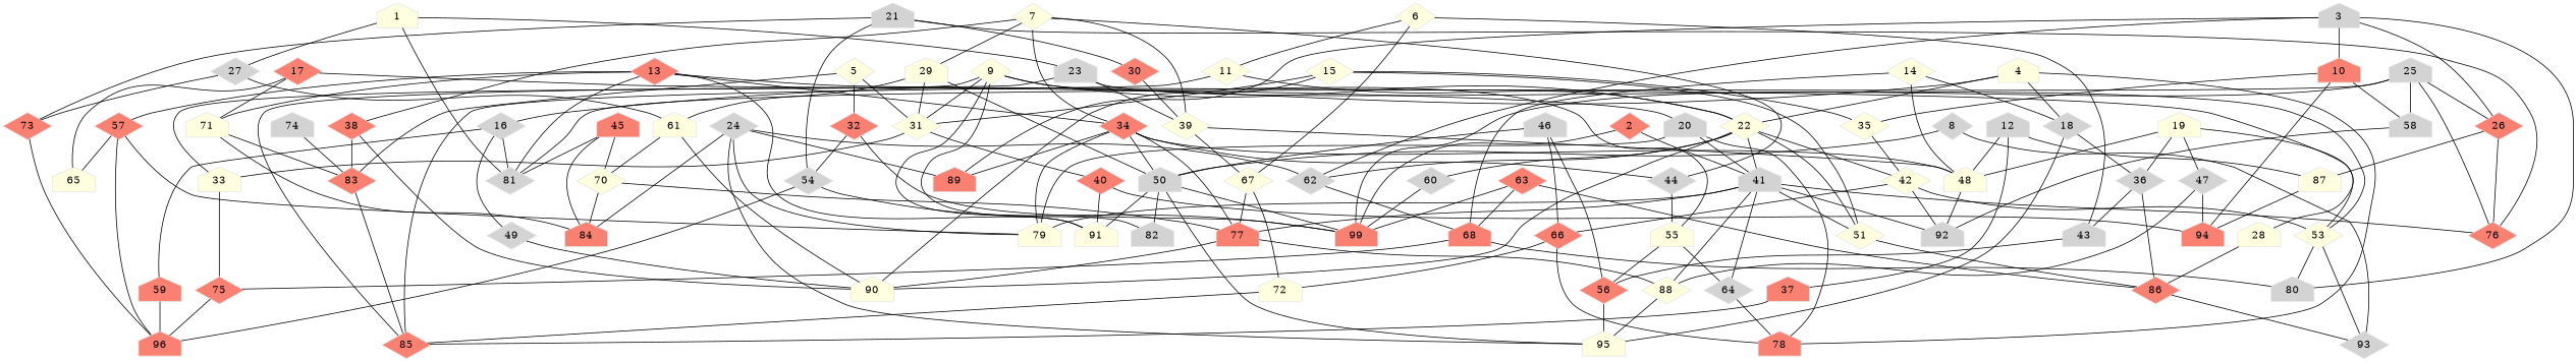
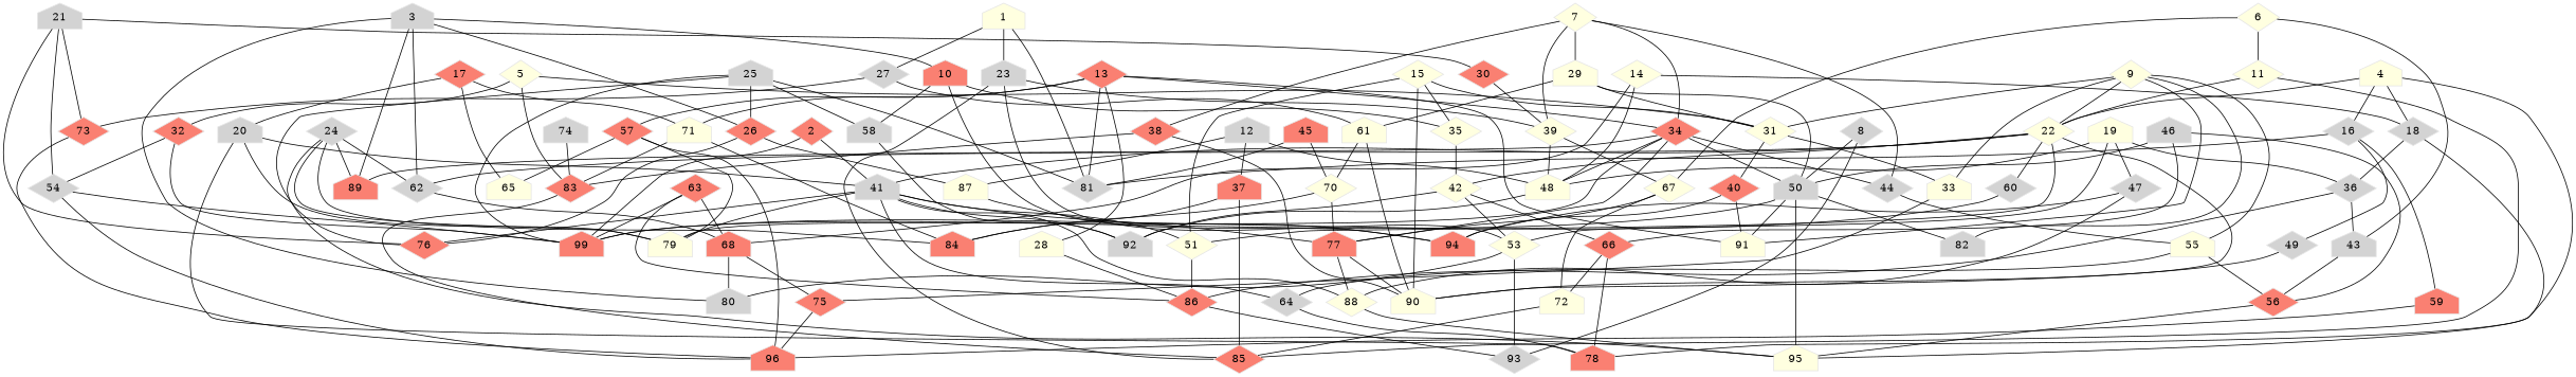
  graph {
    node [color=gray90 fillcolor=lightyellow shape=diamond style=filled]
    1 [shape=house]
    23 [fillcolor=lightgrey shape=house]
    27 [fillcolor=lightgrey]
    81 [fillcolor=lightgrey]
    39
    85 [fillcolor=salmon]
    53
    73 [fillcolor=salmon]
    61 [shape=house]
    2 [fillcolor=salmon]
    41 [fillcolor=lightgrey shape=house]
    n12 [fillcolor=salmon label=99 shape=house]
    51
    79 [shape=house]
    76 [fillcolor=salmon]
    77 [fillcolor=salmon shape=house]
    64 [fillcolor=lightgrey]
    88
    92 [fillcolor=lightgrey shape=house]
    3 [fillcolor=lightgrey shape=house]
    10 [fillcolor=salmon shape=house]
    26 [fillcolor=salmon]
    62 [fillcolor=lightgrey]
    80 [fillcolor=lightgrey shape=house]
    89 [fillcolor=salmon shape=house]
    35
    58 [fillcolor=lightgrey shape=house]
    94 [fillcolor=salmon shape=house]
    87 [shape=house]
    68 [fillcolor=salmon shape=house]
    4 [shape=house]
    16 [fillcolor=lightgrey]
    18 [fillcolor=lightgrey]
    22
    78 [fillcolor=salmon shape=house]
    49 [fillcolor=lightgrey]
    59 [fillcolor=salmon shape=house]
    36 [fillcolor=lightgrey]
    95 [shape=house]
    90 [shape=house]
    42
    60 [fillcolor=lightgrey]
    5
    31
    32 [fillcolor=salmon]
    83 [fillcolor=salmon]
    33 [shape=house]
    40 [fillcolor=salmon]
    54 [fillcolor=lightgrey]
    6
    11
    43 [fillcolor=lightgrey shape=house]
    67
    56 [fillcolor=salmon]
    72 [shape=house]
    29 [shape=house]
    7
    34 [fillcolor=salmon]
    38 [fillcolor=salmon]
    44 [fillcolor=lightgrey]
    50 [fillcolor=lightgrey shape=house]
    48 [shape=house]
    55 [shape=house]
    8 [fillcolor=lightgrey]
    93 [fillcolor=lightgrey]
    82 [fillcolor=lightgrey shape=house]
    91 [shape=house]
    9
    75 [fillcolor=salmon]
    12 [fillcolor=lightgrey shape=house]
    37 [fillcolor=salmon shape=house]
    84 [fillcolor=salmon shape=house]
    13 [fillcolor=salmon]
    28 [shape=house]
    57 [fillcolor=salmon]
    71 [shape=house]
    86 [fillcolor=salmon]
    65 [shape=house]
    96 [fillcolor=salmon shape=house]
    14
    15
    17 [fillcolor=salmon]
    20 [fillcolor=lightgrey shape=house]
    19 [shape=house]
    47 [fillcolor=lightgrey]
    21 [fillcolor=lightgrey shape=house]
    30 [fillcolor=salmon]
    66 [fillcolor=salmon]
    24 [fillcolor=lightgrey]
    25 [fillcolor=lightgrey shape=house]
    70
    45 [fillcolor=salmon shape=house]
    46 [fillcolor=lightgrey shape=house]
    74 [fillcolor=lightgrey shape=house]
    63 [fillcolor=salmon]
    1 -- 23
    1 -- 27
    1 -- 81
    23 -- 39
    23 -- 85
    23 -- 53
    27 -- 73
    27 -- 61
    39 -- 67
    39 -- 48
    53 -- 80
    53 -- 93
    73 -- 96
    61 -- 90
    61 -- 70
    2 -- 41
    2 -- n12
    41 -- 51
    41 -- 79
    41 -- 76
    41 -- 77
    41 -- 64
    41 -- 88
    41 -- 92
    51 -- 86
    77 -- 88
    77 -- 90
    64 -- 78
    88 -- 95
    3 -- 10
    3 -- 26
    3 -- 62
    3 -- 80
    3 -- 89
    10 -- 35
    10 -- 58
    10 -- 94
    26 -- 76
    26 -- 87
    62 -- 68
    35 -- 42
    58 -- 92
    87 -- 94
    68 -- 80
    68 -- 75
    4 -- 16
    4 -- 18
    4 -- 22
    4 -- 78
    16 -- 81
    16 -- 49
    16 -- 59
    18 -- 36
    18 -- 95
    22 -- 41
    22 -- 51
    22 -- 62
    22 -- 90
    22 -- 42
    22 -- 60
    49 -- 90
    59 -- 96
    36 -- 43
    36 -- 86
    42 -- 53
    42 -- 92
    42 -- 66
    60 -- n12
    5 -- 31
    5 -- 32
    5 -- 83
    31 -- 33
    31 -- 40
    32 -- n12
    32 -- 54
    83 -- 85
    33 -- 75
    40 -- 94
    40 -- 91
    54 -- n12
    54 -- 96
    6 -- 11
    6 -- 43
    6 -- 67
    11 -- 85
    11 -- 22
    43 -- 56
    67 -- 77
    67 -- 72
    56 -- 95
    72 -- 85
    29 -- 61
    29 -- 31
    29 -- 50
    7 -- 39
    7 -- 29
    7 -- 34
    7 -- 38
    7 -- 44
    34 -- 79
    34 -- 77
    34 -- 89
    34 -- 44
    34 -- 50
    34 -- 48
    38 -- 90
    38 -- 83
    44 -- 55
    50 -- n12
    50 -- 95
    50 -- 82
    50 -- 91
    48 -- 92
    55 -- 64
    55 -- 56
    8 -- 50
    8 -- 93
    9 -- 22
    9 -- 31
    9 -- 33
    9 -- 55
    9 -- 82
    9 -- 91
    75 -- 96
    12 -- 87
    12 -- 48
    12 -- 37
    37 -- 85
-   45 -- 84
+   37 -- 84
    13 -- 81
    13 -- 34
    13 -- 91
    13 -- 28
    13 -- 57
    13 -- 71
    28 -- 86
    57 -- 79
    57 -- 65
    57 -- 96
    71 -- 83
    71 -- 84
    86 -- 93
    14 -- 68
    14 -- 18
    14 -- 48
    15 -- 51
    15 -- 35
    15 -- 90
    15 -- 31
    17 -- 71
    17 -- 65
    17 -- 20
    20 -- 41
    20 -- 79
    20 -- 78
    19 -- 53
    19 -- 36
    19 -- 48
    19 -- 47
    47 -- 88
    47 -- 94
    21 -- 73
    21 -- 76
    21 -- 54
    21 -- 30
    30 -- 39
    66 -- 78
    66 -- 72
    24 -- 79
    24 -- 62
    24 -- 89
    24 -- 95
    24 -- 84
    25 -- 81
    25 -- n12
    25 -- 76
    25 -- 26
    25 -- 58
    70 -- 77
    70 -- 84
    45 -- 81
    45 -- 70
    46 -- 56
    46 -- 50
    46 -- 66
    74 -- 83
    63 -- n12
    63 -- 68
    63 -- 86
  }
